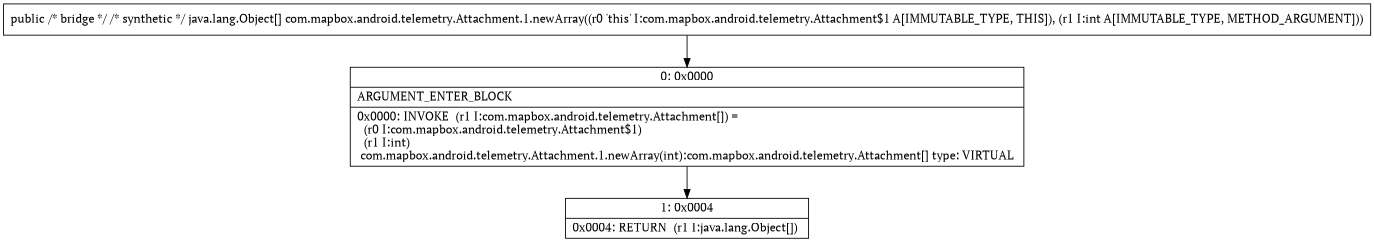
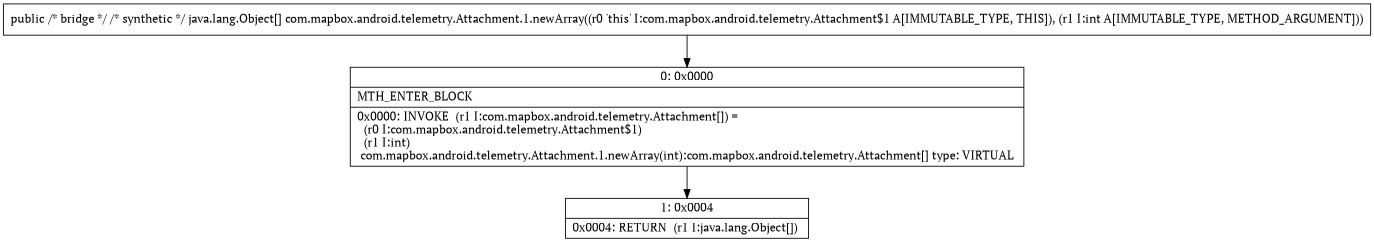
  digraph {
    fontname="PT Serif"
    node [shape=record fontname="PT Serif"]
    edge [fontname="PT Serif"]
-   n1 [label="{0\:\ 0x0000|ARGUMENT_ENTER_BLOCK\l|0x0000: INVOKE  (r1 I:com.mapbox.android.telemetry.Attachment[]) = \l  (r0 I:com.mapbox.android.telemetry.Attachment$1)\l  (r1 I:int)\l com.mapbox.android.telemetry.Attachment.1.newArray(int):com.mapbox.android.telemetry.Attachment[] type: VIRTUAL \l}"]
+   n1 [label="{0\:\ 0x0000|MTH_ENTER_BLOCK\l|0x0000: INVOKE  (r1 I:com.mapbox.android.telemetry.Attachment[]) = \l  (r0 I:com.mapbox.android.telemetry.Attachment$1)\l  (r1 I:int)\l com.mapbox.android.telemetry.Attachment.1.newArray(int):com.mapbox.android.telemetry.Attachment[] type: VIRTUAL \l}"]
    n2 [label="{1\:\ 0x0004|0x0004: RETURN  (r1 I:java.lang.Object[]) \l}"]
    n3 [label="{public \/* bridge *\/ \/* synthetic *\/ java.lang.Object[] com.mapbox.android.telemetry.Attachment.1.newArray((r0 'this' I:com.mapbox.android.telemetry.Attachment$1 A[IMMUTABLE_TYPE, THIS]), (r1 I:int A[IMMUTABLE_TYPE, METHOD_ARGUMENT])) }"]
    n1 -> n2
    n3 -> n1
  }
